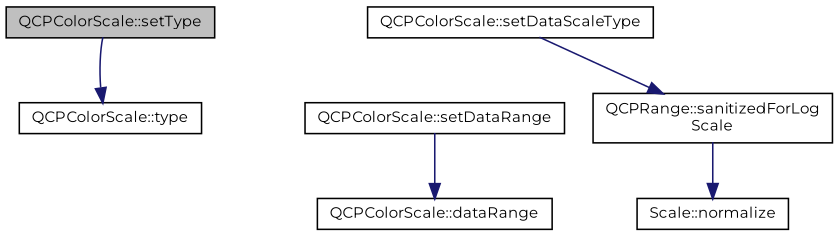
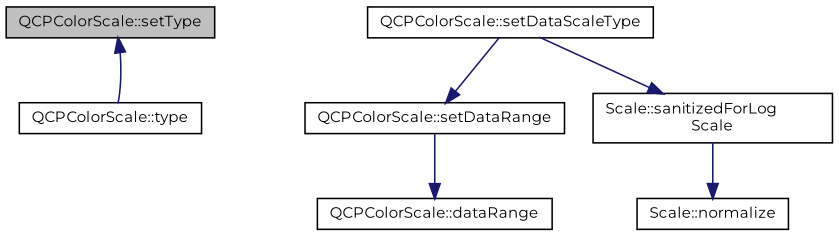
  digraph {
    fontname=Montserrat
    rankdir=TB
    node [color=black fillcolor=white fontname=Montserrat fontsize=10 shape=record style=filled]
    edge [color=midnightblue fontname=Montserrat fontsize=10 labelfontname=Helvetica labelfontsize=10 style=solid]
    n1 [fillcolor=grey75 fontcolor=black height=0.2 label="QCPColorScale::setType" width=0.4]
    n2 [height=0.2 label="QCPColorScale::type" width=0.4]
    n3 [height=0.2 label="QCPColorScale::setDataRange" width=0.4]
    n4 [height=0.2 label="QCPColorScale::dataRange" width=0.4]
    n5 [height=0.2 label="QCPColorScale::setDataScaleType" width=0.4]
-   n6 [height=0.2 label="QCPRange::sanitizedForLog\lScale" width=0.4]
+   n6 [height=0.2 label="Scale::sanitizedForLog\lScale" width=0.4]
    n7 [height=0.2 label="Scale::normalize" width=0.4]
-   n1 -> n2
+   n2 -> n1
    n3 -> n4
+   n5 -> n3
    n5 -> n6
    n6 -> n7
  }
